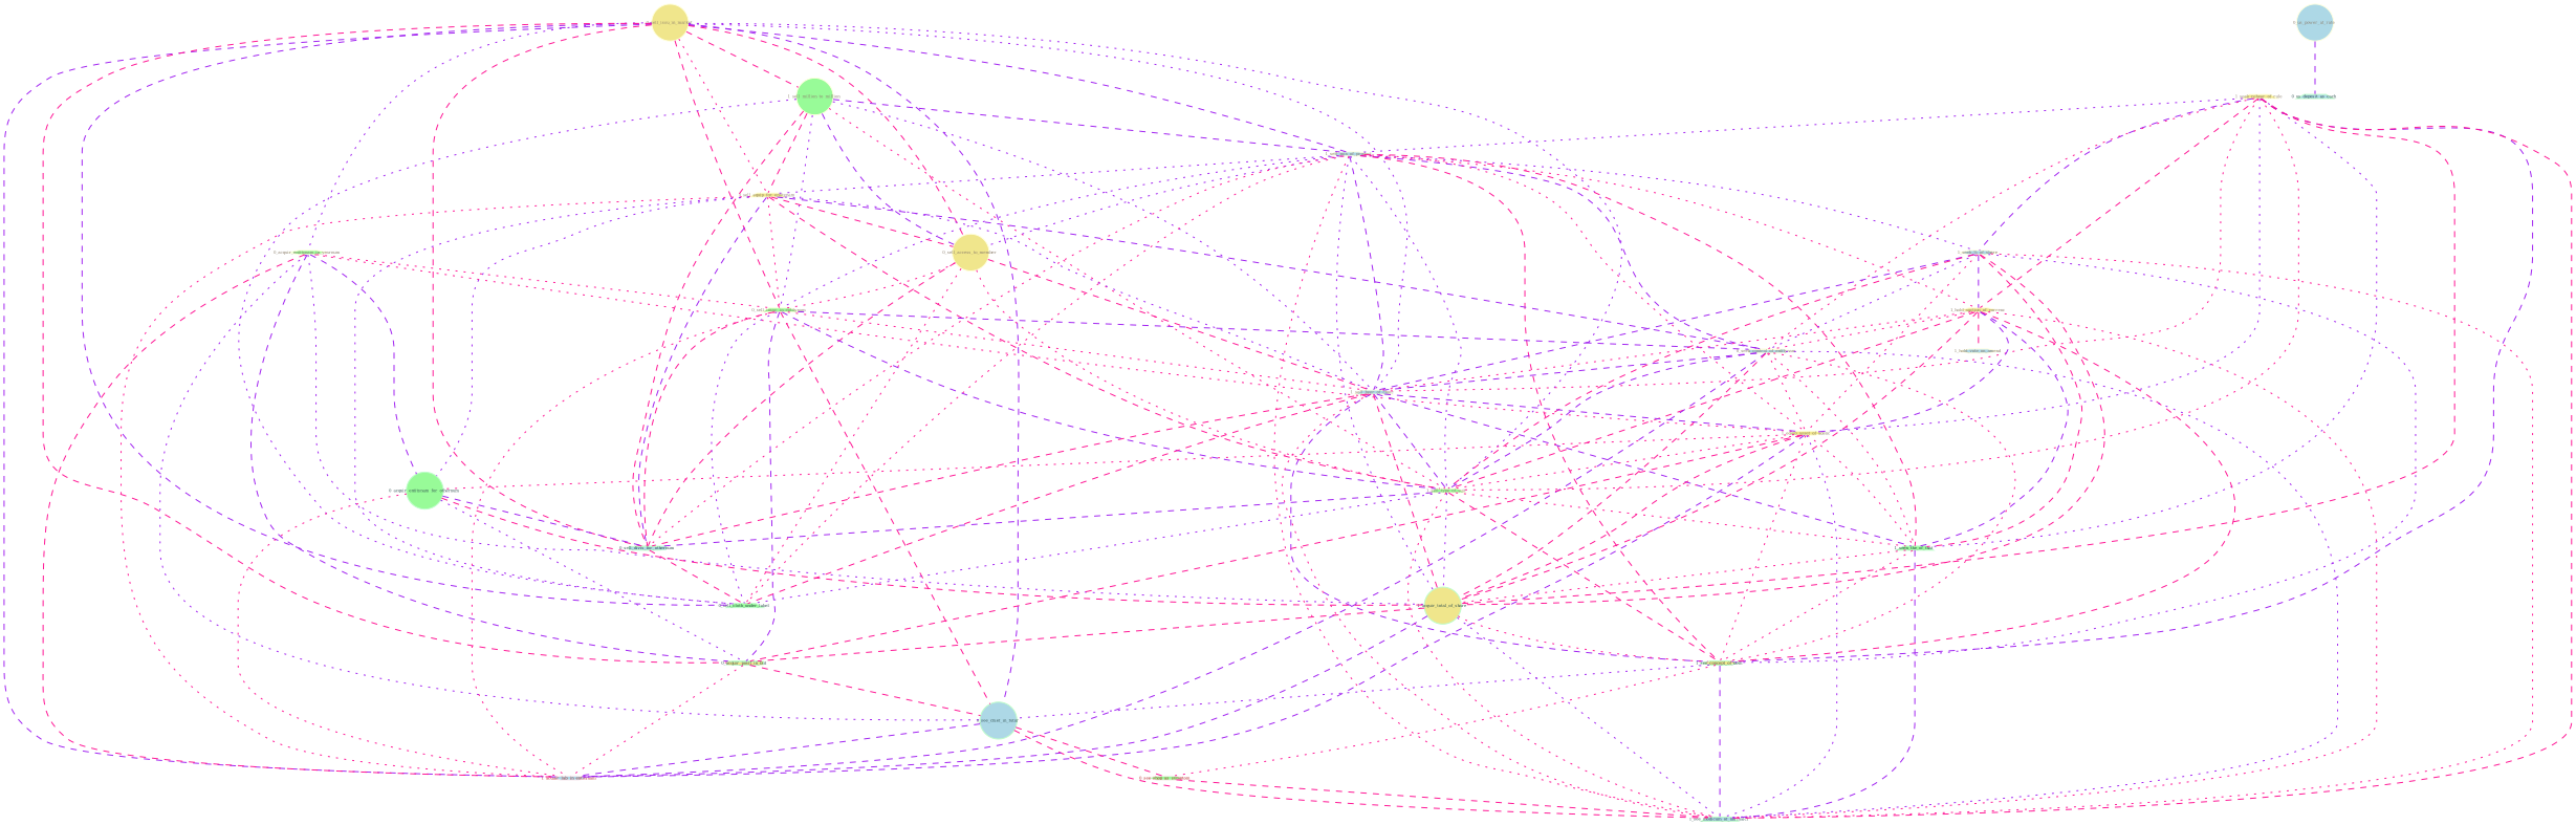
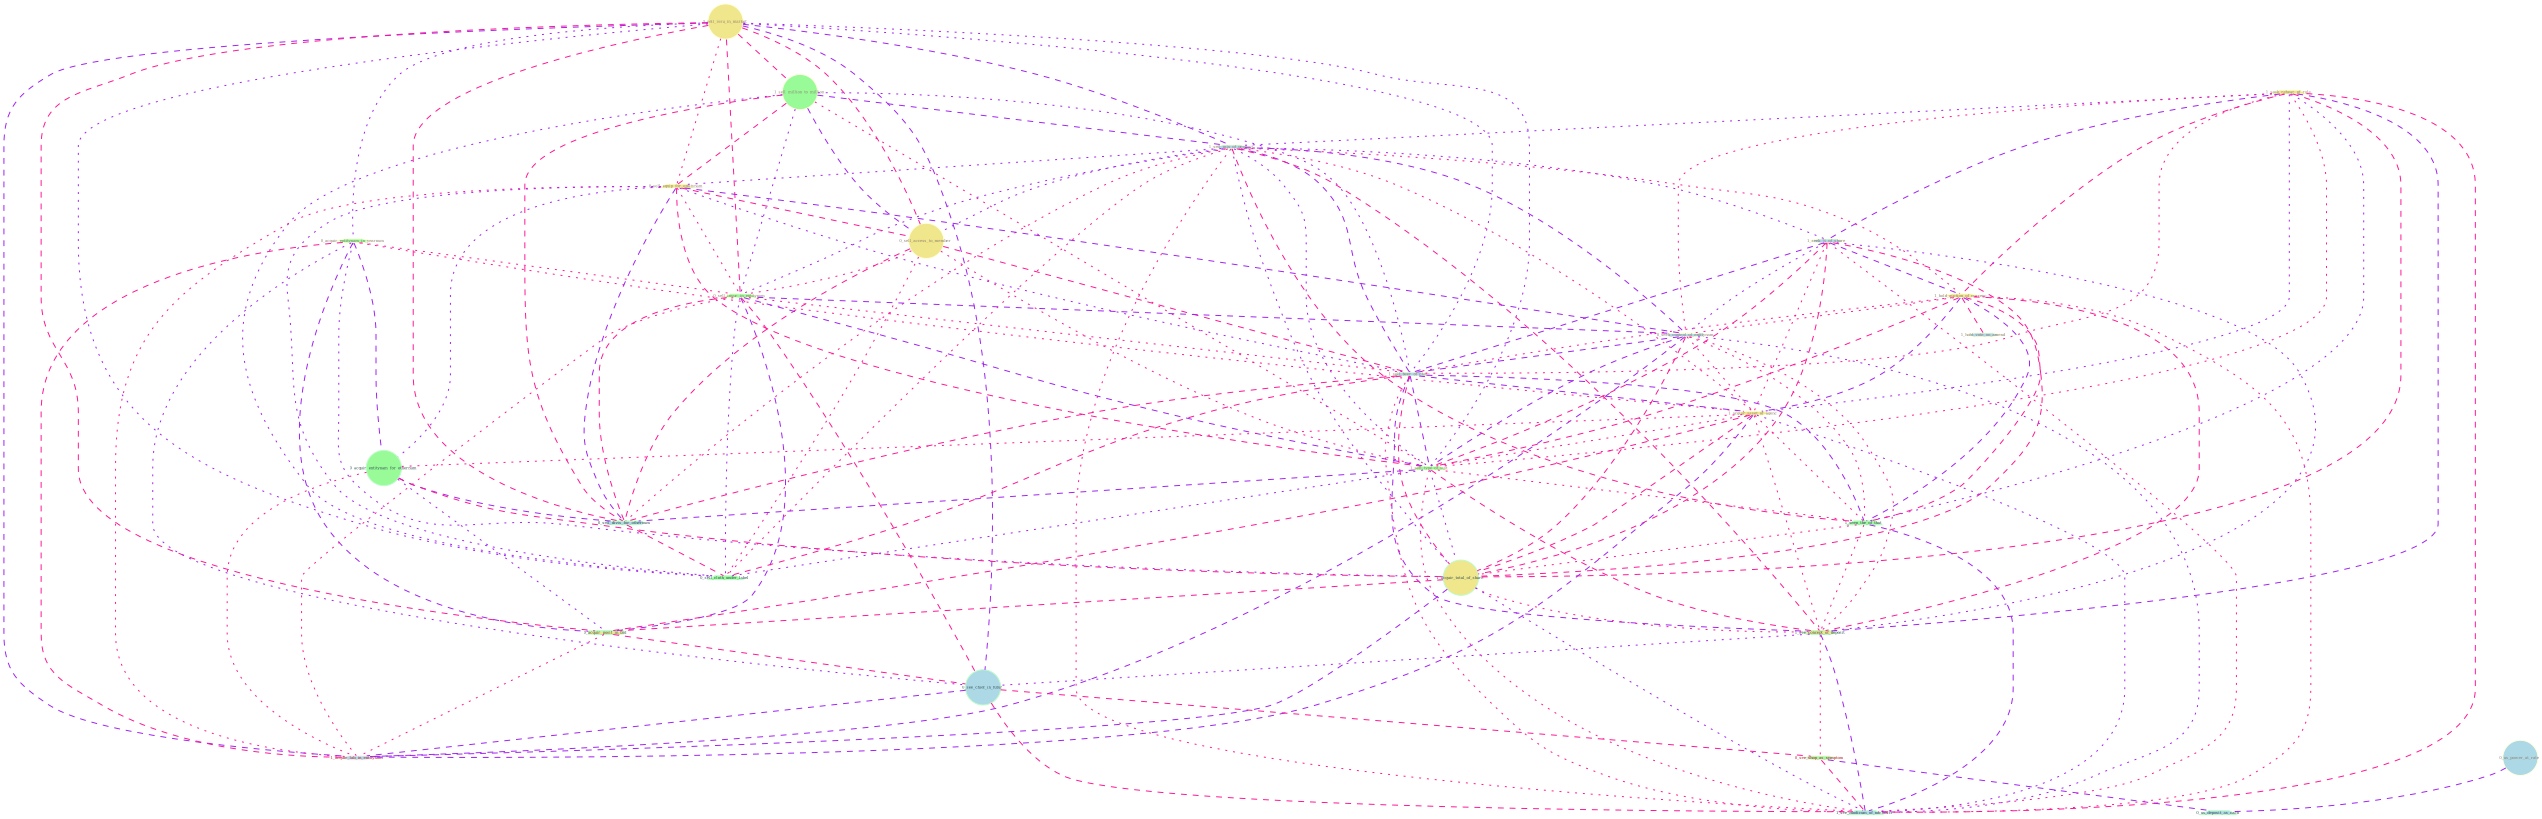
  graph {
    node [color="#ffffe0" fillcolor=lightblue fixedsize=true fontcolor="#8b7d6b" fontsize=4 shape=hexagon style=filled]
    edge [color=deeppink style=dashed w=1]
    "0_sell_issu_in_market " [fillcolor=khaki height=.06 shape=circle width=.5]
    "0_acquir_entitynam_in_yearnum " [fillcolor=palegreen height=.06 width=.5]
    "1_seek_rehear_of_rule " [fillcolor=khaki height=.06 shape=trapezium width=.5]
    "1_sell_million_to_million " [fillcolor=palegreen height=.06 shape=circle width=.5]
    "1_sell_mix_of_product " [height=.06 width=.5]
    "0_sell_equip_for_entitynam " [fillcolor=khaki height=.06 shape=trapezium width=.5]
    "0_sell_access_to_member " [fillcolor=khaki height=.06 shape=circle width=.5]
    "0_sell_insur_in_entitynam " [fillcolor=palegreen height=.06 shape=trapezium width=.5]
    "1_seek_%_of_share " [height=.06 width=.5]
    "1_hold_auction_of_currenc " [fillcolor=khaki height=.06 width=.5]
    "0_seek_control_of_entitynam " [height=.06 shape=cylinder width=.5]
    "0_us_power_at_rate " [height=.06 shape=circle width=.5]
    "1_sell_beer_of_choic " [height=.06 shape=trapezium width=.5]
-   "1_acquir_asset_of_agenc " [fillcolor=khaki height=.06 width=.5 label="1_equip_asset_of_agenc"]
+   "1_acquir_asset_of_agenc " [fillcolor=khaki height=.06 width=.5]
    "1_hold_vote_on_amend " [height=.06 width=.5]
    "1_sell_type_of_suit " [fillcolor=palegreen height=.06 shape=trapezium width=.5]
    "0_see_shop_as_symptom " [color="#fff0f5" fillcolor=palegreen fontcolor="#b22222" height=.06 width=.5]
    "1_acquir_lab_in_entitynam " [color="#fff0f5" fontcolor="#b22222" height=.06 width=.5]
    "0_sell_divis_for_othernum " [color="#BDFCC9" fontcolor="#2f4f4f" height=.06 shape=cylinder width=.5]
    "0_sell_cloth_under_label " [color="#BDFCC9" fillcolor=palegreen fontcolor="#2f4f4f" height=.06 shape=trapezium width=.5]
    "0_acquir_posit_in_bid " [color="#BDFCC9" fillcolor=khaki fontcolor="#2f4f4f" height=.06 shape=cylinder width=.5]
    "0_see_chief_in_futur " [color="#BDFCC9" fontcolor="#2f4f4f" height=.06 shape=circle width=.5]
    "0_acquir_entitynam_for_othernum " [color="#BDFCC9" fillcolor=palegreen fontcolor="#2f4f4f" height=.06 shape=circle width=.5]
    "1_acquir_total_of_share " [color="#BDFCC9" fillcolor=khaki fontcolor="#2f4f4f" height=.06 shape=circle width=.5]
    "1_seen_the_of_that " [color="#BDFCC9" fillcolor=palegreen fontcolor="#2f4f4f" height=.06 shape=trapezium width=.5]
-   "1_see_concept_of_both " [color="#BDFCC9" fillcolor=khaki fontcolor="#2f4f4f" height=.06 width=.5]
+   "1_see_concept_of_both " [color="#BDFCC9" fillcolor=khaki fontcolor="#2f4f4f" height=.06 width=.5 label="1_see_concept_of_deposit"]
    "1_see_modicum_of_normalci " [color="#BDFCC9" fontcolor="#2f4f4f" height=.06 shape=trapezium width=.5]
    "0_us_deposit_as_cach " [color="#BDFCC9" fontcolor="#2f4f4f" height=.06 shape=trapezium width=.5]
    subgraph sub_1 {
      "0_sell_issu_in_market "
      "0_acquir_entitynam_in_yearnum "
      "1_seek_rehear_of_rule "
      "1_sell_million_to_million "
      "1_sell_mix_of_product "
      "0_sell_equip_for_entitynam "
      "0_sell_access_to_member "
      "0_sell_insur_in_entitynam "
      "1_seek_%_of_share "
      "1_hold_auction_of_currenc "
      "0_seek_control_of_entitynam "
      "0_us_power_at_rate "
      "1_sell_beer_of_choic "
      "1_acquir_asset_of_agenc "
      "1_hold_vote_on_amend "
      "1_sell_type_of_suit "
    }
    subgraph sub_2 {
      "0_see_shop_as_symptom "
      "1_acquir_lab_in_entitynam "
    }
    "0_sell_issu_in_market " -- "0_acquir_entitynam_in_yearnum " [color=purple style=dotted]
    "0_sell_issu_in_market " -- "1_sell_million_to_million "
    "0_sell_issu_in_market " -- "1_sell_mix_of_product " [color=purple]
    "0_sell_issu_in_market " -- "0_sell_equip_for_entitynam " [style=dotted]
    "0_sell_issu_in_market " -- "0_sell_access_to_member "
    "0_sell_issu_in_market " -- "0_sell_insur_in_entitynam " [w=2]
    "0_sell_issu_in_market " -- "1_sell_beer_of_choic " [color=purple style=dotted]
    "0_sell_issu_in_market " -- "1_sell_type_of_suit " [color=purple style=dotted]
    "0_sell_issu_in_market " -- "1_acquir_lab_in_entitynam " [color=purple]
    "0_sell_issu_in_market " -- "0_sell_divis_for_othernum "
-   "0_sell_issu_in_market " -- "0_sell_cloth_under_label " [color=purple]
+   "0_sell_issu_in_market " -- "0_sell_cloth_under_label " [color=purple style=dotted]
    "0_sell_issu_in_market " -- "0_acquir_posit_in_bid "
    "0_sell_issu_in_market " -- "0_see_chief_in_futur " [color=purple]
    "0_acquir_entitynam_in_yearnum " -- "0_sell_insur_in_entitynam " [style=dotted]
    "0_acquir_entitynam_in_yearnum " -- "1_acquir_asset_of_agenc " [style=dotted]
    "0_acquir_entitynam_in_yearnum " -- "1_acquir_lab_in_entitynam " [w=2]
    "0_acquir_entitynam_in_yearnum " -- "0_acquir_posit_in_bid " [color=purple w=2]
    "0_acquir_entitynam_in_yearnum " -- "0_see_chief_in_futur " [color=purple style=dotted]
    "0_acquir_entitynam_in_yearnum " -- "0_acquir_entitynam_for_othernum " [color=purple w=2]
    "0_acquir_entitynam_in_yearnum " -- "1_acquir_total_of_share " [color=purple style=dotted]
    "1_seek_rehear_of_rule " -- "1_sell_mix_of_product " [color=purple style=dotted]
    "1_seek_rehear_of_rule " -- "1_seek_%_of_share " [color=purple w=2]
    "1_seek_rehear_of_rule " -- "1_hold_auction_of_currenc "
    "1_seek_rehear_of_rule " -- "0_seek_control_of_entitynam " [style=dotted w=2]
    "1_seek_rehear_of_rule " -- "1_sell_beer_of_choic " [style=dotted]
    "1_seek_rehear_of_rule " -- "1_acquir_asset_of_agenc " [color=purple style=dotted]
    "1_seek_rehear_of_rule " -- "1_sell_type_of_suit " [style=dotted]
    "1_seek_rehear_of_rule " -- "1_acquir_total_of_share "
    "1_seek_rehear_of_rule " -- "1_seen_the_of_that " [color=purple style=dotted]
    "1_seek_rehear_of_rule " -- "1_see_concept_of_both " [color=purple]
    "1_seek_rehear_of_rule " -- "1_see_modicum_of_normalci "
    "1_sell_million_to_million " -- "1_sell_mix_of_product " [color=purple]
    "1_sell_million_to_million " -- "0_sell_equip_for_entitynam "
    "1_sell_million_to_million " -- "0_sell_access_to_member " [color=purple w=2]
    "1_sell_million_to_million " -- "0_sell_insur_in_entitynam " [color=purple style=dotted]
    "1_sell_million_to_million " -- "1_sell_beer_of_choic " [color=purple style=dotted]
    "1_sell_million_to_million " -- "1_sell_type_of_suit " [style=dotted]
    "1_sell_million_to_million " -- "0_sell_divis_for_othernum "
    "1_sell_million_to_million " -- "0_sell_cloth_under_label " [color=purple style=dotted]
    "1_sell_mix_of_product " -- "0_sell_equip_for_entitynam " [color=purple style=dotted]
    "1_sell_mix_of_product " -- "0_sell_access_to_member " [color=purple style=dotted]
    "1_sell_mix_of_product " -- "0_sell_insur_in_entitynam " [color=purple style=dotted]
    "1_sell_mix_of_product " -- "1_seek_%_of_share " [color=purple style=dotted]
    "1_sell_mix_of_product " -- "1_hold_auction_of_currenc " [style=dotted]
    "1_sell_mix_of_product " -- "0_seek_control_of_entitynam " [color=purple]
    "1_sell_mix_of_product " -- "1_sell_beer_of_choic " [color=purple w=2]
    "1_sell_mix_of_product " -- "1_acquir_asset_of_agenc " [style=dotted]
    "1_sell_mix_of_product " -- "1_sell_type_of_suit " [color=purple style=dotted w=2]
    "1_sell_mix_of_product " -- "0_sell_divis_for_othernum " [style=dotted]
    "1_sell_mix_of_product " -- "0_sell_cloth_under_label " [style=dotted]
    "1_sell_mix_of_product " -- "1_acquir_total_of_share " [color=purple style=dotted]
    "1_sell_mix_of_product " -- "1_seen_the_of_that "
    "1_sell_mix_of_product " -- "1_see_concept_of_both "
    "1_sell_mix_of_product " -- "1_see_modicum_of_normalci " [style=dotted]
    "0_sell_equip_for_entitynam " -- "0_sell_access_to_member "
    "0_sell_equip_for_entitynam " -- "0_sell_insur_in_entitynam " [style=dotted w=2]
    "0_sell_equip_for_entitynam " -- "0_seek_control_of_entitynam " [color=purple]
    "0_sell_equip_for_entitynam " -- "1_sell_beer_of_choic " [color=purple style=dotted]
    "0_sell_equip_for_entitynam " -- "1_sell_type_of_suit "
    "0_sell_equip_for_entitynam " -- "1_acquir_lab_in_entitynam " [style=dotted]
    "0_sell_equip_for_entitynam " -- "0_sell_divis_for_othernum " [color=purple w=2]
    "0_sell_equip_for_entitynam " -- "0_sell_cloth_under_label " [color=purple style=dotted]
    "0_sell_equip_for_entitynam " -- "0_acquir_entitynam_for_othernum " [color=purple style=dotted]
    "0_sell_access_to_member " -- "0_sell_insur_in_entitynam " [style=dotted]
    "0_sell_access_to_member " -- "1_sell_beer_of_choic "
    "0_sell_access_to_member " -- "1_sell_type_of_suit " [style=dotted]
    "0_sell_access_to_member " -- "0_sell_divis_for_othernum "
    "0_sell_access_to_member " -- "0_sell_cloth_under_label " [style=dotted]
    "0_sell_insur_in_entitynam " -- "0_seek_control_of_entitynam " [color=purple]
    "0_sell_insur_in_entitynam " -- "1_sell_beer_of_choic " [style=dotted]
    "0_sell_insur_in_entitynam " -- "1_sell_type_of_suit " [color=purple]
    "0_sell_insur_in_entitynam " -- "1_acquir_lab_in_entitynam " [style=dotted w=2]
    "0_sell_insur_in_entitynam " -- "0_sell_divis_for_othernum "
    "0_sell_insur_in_entitynam " -- "0_sell_cloth_under_label " [color=purple style=dotted]
    "0_sell_insur_in_entitynam " -- "0_acquir_posit_in_bid " [color=purple]
    "0_sell_insur_in_entitynam " -- "0_see_chief_in_futur "
    "1_seek_%_of_share " -- "1_hold_auction_of_currenc " [color=purple]
    "1_seek_%_of_share " -- "0_seek_control_of_entitynam " [color=purple style=dotted w=2]
    "1_seek_%_of_share " -- "1_sell_beer_of_choic " [color=purple]
    "1_seek_%_of_share " -- "1_acquir_asset_of_agenc " [style=dotted]
    "1_seek_%_of_share " -- "1_sell_type_of_suit "
    "1_seek_%_of_share " -- "1_acquir_total_of_share " [w=2]
    "1_seek_%_of_share " -- "1_seen_the_of_that "
    "1_seek_%_of_share " -- "1_see_concept_of_both " [color=purple style=dotted]
    "1_seek_%_of_share " -- "1_see_modicum_of_normalci " [style=dotted]
    "1_hold_auction_of_currenc " -- "0_seek_control_of_entitynam " [style=dotted]
    "1_hold_auction_of_currenc " -- "1_sell_beer_of_choic " [style=dotted]
    "1_hold_auction_of_currenc " -- "1_acquir_asset_of_agenc " [color=purple]
    "1_hold_auction_of_currenc " -- "1_hold_vote_on_amend "
    "1_hold_auction_of_currenc " -- "1_sell_type_of_suit "
    "1_hold_auction_of_currenc " -- "1_acquir_total_of_share "
    "1_hold_auction_of_currenc " -- "1_seen_the_of_that " [color=purple]
    "1_hold_auction_of_currenc " -- "1_see_concept_of_both "
    "1_hold_auction_of_currenc " -- "1_see_modicum_of_normalci " [style=dotted]
    "0_seek_control_of_entitynam " -- "1_sell_beer_of_choic " [color=purple]
    "0_seek_control_of_entitynam " -- "1_acquir_asset_of_agenc " [style=dotted]
    "0_seek_control_of_entitynam " -- "1_sell_type_of_suit " [color=purple]
    "0_seek_control_of_entitynam " -- "1_acquir_lab_in_entitynam " [color=purple]
    "0_seek_control_of_entitynam " -- "1_acquir_total_of_share "
    "0_seek_control_of_entitynam " -- "1_seen_the_of_that " [style=dotted]
    "0_seek_control_of_entitynam " -- "1_see_concept_of_both " [style=dotted]
    "0_seek_control_of_entitynam " -- "1_see_modicum_of_normalci " [color=purple style=dotted]
    "0_us_power_at_rate " -- "0_us_deposit_as_cach " [color=purple]
    "1_sell_beer_of_choic " -- "1_acquir_asset_of_agenc " [color=purple]
    "1_sell_beer_of_choic " -- "1_sell_type_of_suit " [color=purple w=2]
    "1_sell_beer_of_choic " -- "0_sell_divis_for_othernum "
    "1_sell_beer_of_choic " -- "0_sell_cloth_under_label "
    "1_sell_beer_of_choic " -- "1_acquir_total_of_share "
    "1_sell_beer_of_choic " -- "1_seen_the_of_that " [color=purple]
    "1_sell_beer_of_choic " -- "1_see_concept_of_both " [color=purple]
    "1_sell_beer_of_choic " -- "1_see_modicum_of_normalci " [style=dotted]
    "1_acquir_asset_of_agenc " -- "1_sell_type_of_suit " [style=dotted]
    "1_acquir_asset_of_agenc " -- "1_acquir_lab_in_entitynam " [color=purple]
    "1_acquir_asset_of_agenc " -- "0_acquir_posit_in_bid "
    "1_acquir_asset_of_agenc " -- "0_acquir_entitynam_for_othernum " [style=dotted]
    "1_acquir_asset_of_agenc " -- "1_acquir_total_of_share " [w=2]
    "1_acquir_asset_of_agenc " -- "1_seen_the_of_that " [style=dotted]
    "1_acquir_asset_of_agenc " -- "1_see_concept_of_both " [style=dotted]
    "1_acquir_asset_of_agenc " -- "1_see_modicum_of_normalci " [color=purple style=dotted]
    "1_sell_type_of_suit " -- "0_sell_divis_for_othernum " [color=purple]
    "1_sell_type_of_suit " -- "0_sell_cloth_under_label " [color=purple style=dotted]
    "1_sell_type_of_suit " -- "1_acquir_total_of_share " [color=purple style=dotted]
    "1_sell_type_of_suit " -- "1_seen_the_of_that " [style=dotted]
    "1_sell_type_of_suit " -- "1_see_concept_of_both "
    "1_sell_type_of_suit " -- "1_see_modicum_of_normalci " [style=dotted]
    "0_see_shop_as_symptom " -- "1_see_modicum_of_normalci "
+   "0_see_shop_as_symptom " -- "0_us_deposit_as_cach " [color=purple]
    "0_sell_divis_for_othernum " -- "0_sell_cloth_under_label "
    "0_acquir_posit_in_bid " -- "1_acquir_lab_in_entitynam " [style=dotted w=2]
    "0_acquir_posit_in_bid " -- "0_see_chief_in_futur "
    "0_see_chief_in_futur " -- "0_see_shop_as_symptom "
    "0_see_chief_in_futur " -- "1_acquir_lab_in_entitynam " [color=purple]
    "0_see_chief_in_futur " -- "1_see_modicum_of_normalci "
    "0_acquir_entitynam_for_othernum " -- "1_acquir_lab_in_entitynam " [style=dotted]
    "0_acquir_entitynam_for_othernum " -- "0_sell_divis_for_othernum " [color=purple w=2]
    "0_acquir_entitynam_for_othernum " -- "0_acquir_posit_in_bid " [color=purple style=dotted]
    "0_acquir_entitynam_for_othernum " -- "1_acquir_total_of_share "
    "1_acquir_total_of_share " -- "1_acquir_lab_in_entitynam " [color=purple]
    "1_acquir_total_of_share " -- "0_acquir_posit_in_bid "
    "1_acquir_total_of_share " -- "1_see_concept_of_both " [style=dotted]
    "1_acquir_total_of_share " -- "1_see_modicum_of_normalci " [color=purple style=dotted]
    "1_seen_the_of_that " -- "1_acquir_total_of_share " [style=dotted]
    "1_seen_the_of_that " -- "1_see_concept_of_both " [style=dotted]
    "1_seen_the_of_that " -- "1_see_modicum_of_normalci " [color=purple]
    "1_see_concept_of_both " -- "0_see_shop_as_symptom " [style=dotted]
    "1_see_concept_of_both " -- "0_see_chief_in_futur " [color=purple style=dotted]
    "1_see_concept_of_both " -- "1_see_modicum_of_normalci " [color=purple w=2]
  }
